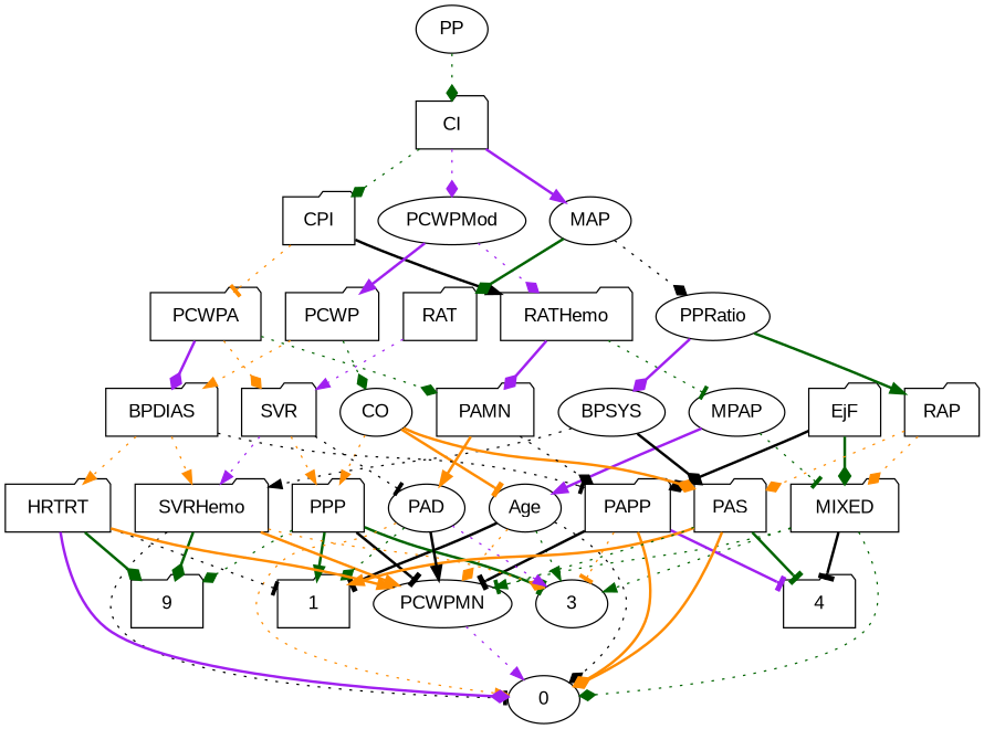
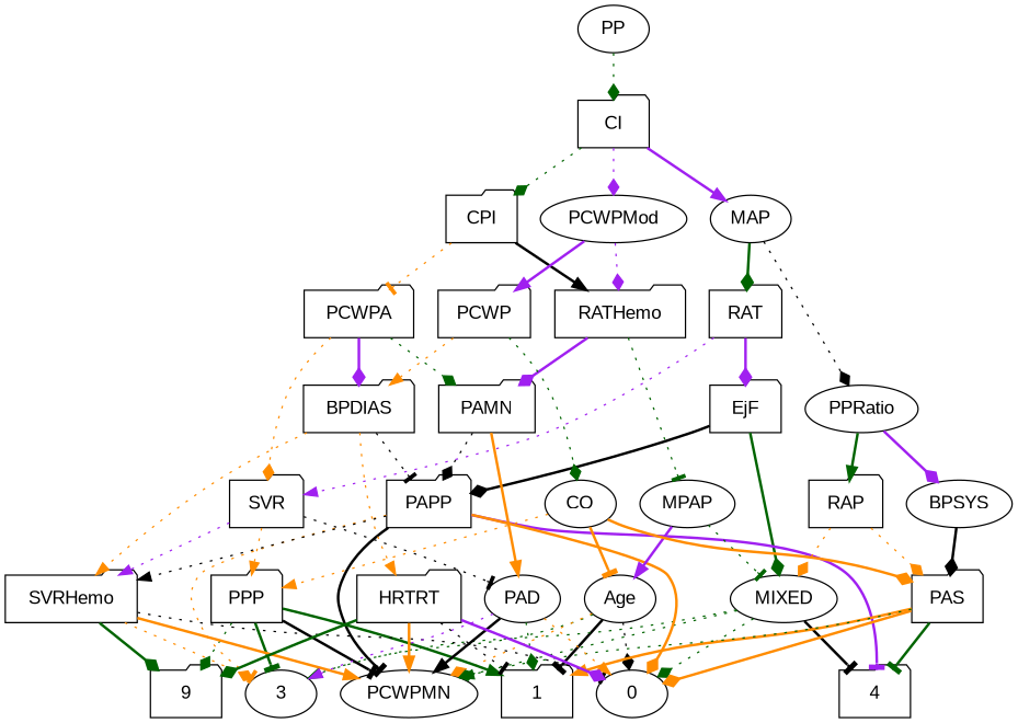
  strict digraph {
    fontname="Liberation Sans"
    node [fontname="Liberation Sans" shape=folder]
    edge [arrowhead=diamond color=darkgreen fontname="Liberation Sans" style=dotted]
    1 [height=0.5 width=0.75]
    n2 [height=0.5 label=9 width=0.75]
    3 [height=0.5 shape=ellipse width=0.75]
    4 [height=0.5 width=0.75]
    n5 [height=0.5 label=0 shape=ellipse width=0.75]
    Age [height=0.5 shape=ellipse width=0.75]
    PCWPMN [height=0.5 shape=ellipse width=1.3902]
    EjF [height=0.5 width=0.75]
-   MIXED [height=0.5 width=1.1193]
+   MIXED [height=0.5 shape=ellipse width=1.1193]
    PAPP [height=0.5 width=0.88464]
    PPP [height=0.5 width=0.75]
    RAP [height=0.5 width=0.77632]
    PAS [height=0.5 width=0.75]
    MPAP [height=0.5 shape=ellipse width=0.97491]
    BPSYS [height=0.5 shape=ellipse width=1.0471]
    SVRHemo [height=0.5 width=1.3902]
    PAD [height=0.5 shape=ellipse width=0.79437]
    CO [height=0.5 shape=ellipse width=0.75]
    PAMN [height=0.5 width=1.011]
    RATHemo [height=0.5 width=1.3721]
    CPI [height=0.5 width=0.75]
    PCWPA [height=0.5 width=1.1555]
    SVR [height=0.5 width=0.77632]
    BPDIAS [height=0.5 width=1.1735]
    HRTRT [height=0.5 width=1.1013]
    RAT [height=0.5 width=0.75827]
    PCWPMod [height=0.5 shape=ellipse width=1.4443]
    PCWP [height=0.5 width=0.97491]
    MAP [height=0.5 shape=ellipse width=0.84854]
    PPRatio [height=0.5 shape=ellipse width=1.1013]
    PP [height=0.5 shape=ellipse width=0.75]
    CI [height=0.5 width=0.75]
    Age -> 1 [arrowhead=tee color=black style=bold]
    Age -> 3 [arrowhead=normal]
    Age -> n5 [color=black]
    Age -> PCWPMN [color=darkorange]
-   PCWPMN -> n5 [arrowhead=normal color=purple]
    EjF -> MIXED [style=bold]
    EjF -> PAPP [color=black style=bold]
    MIXED -> 3 [arrowhead=normal]
    MIXED -> 4 [arrowhead=tee color=black style=bold]
    MIXED -> n5
    MIXED -> PCWPMN [arrowhead=normal]
    PAPP -> 3 [arrowhead=tee color=darkorange]
    PAPP -> 4 [arrowhead=tee color=purple style=bold]
    PAPP -> n5 [color=darkorange style=bold]
    PAPP -> PCWPMN [arrowhead=tee color=black style=bold]
    PPP -> 1 [arrowhead=normal style=bold]
    PPP -> n2
    PPP -> 3 [arrowhead=tee style=bold]
    PPP -> PCWPMN [arrowhead=tee color=black style=bold]
    RAP -> MIXED [color=darkorange]
    RAP -> PAS [color=darkorange]
    PAS -> 1 [arrowhead=normal color=darkorange style=bold]
    PAS -> 4 [arrowhead=tee style=bold]
    PAS -> n5 [color=darkorange style=bold]
-   PAS -> PCWPMN [arrowhead=tee]
+   PAS -> PCWPMN
    MPAP -> Age [arrowhead=normal color=purple style=bold]
    MPAP -> MIXED [arrowhead=tee]
    BPSYS -> PAS [color=black style=bold]
-   BPSYS -> SVRHemo [arrowhead=normal color=black]
+   PAPP -> SVRHemo [arrowhead=normal color=black]
    SVRHemo -> n2 [style=bold]
    SVRHemo -> 3 [color=darkorange]
    SVRHemo -> n5 [arrowhead=tee color=black]
    SVRHemo -> PCWPMN [arrowhead=normal color=darkorange style=bold]
    PAD -> 1
    PAD -> 3 [arrowhead=normal color=purple]
    PAD -> n5 [arrowhead=normal color=darkorange]
    PAD -> PCWPMN [arrowhead=normal color=black style=bold]
    CO -> Age [arrowhead=tee color=darkorange style=bold]
    CO -> PPP [arrowhead=normal color=darkorange]
    CO -> PAS [color=darkorange style=bold]
    PAMN -> PAPP [color=black]
    PAMN -> PAD [arrowhead=normal color=darkorange style=bold]
    RATHemo -> MPAP [arrowhead=tee]
    RATHemo -> PAMN [color=purple style=bold]
    CPI -> RATHemo [arrowhead=normal color=black style=bold]
    CPI -> PCWPA [arrowhead=tee color=darkorange]
    PCWPA -> PAMN
    PCWPA -> SVR [color=darkorange]
    PCWPA -> BPDIAS [color=purple style=bold]
    SVR -> PPP [arrowhead=normal color=darkorange]
    SVR -> SVRHemo [arrowhead=normal color=purple]
    SVR -> PAD [arrowhead=tee color=black]
    BPDIAS -> PAPP [arrowhead=tee color=black]
    BPDIAS -> SVRHemo [arrowhead=normal color=darkorange]
    BPDIAS -> HRTRT [arrowhead=normal color=darkorange]
    HRTRT -> 1 [arrowhead=tee color=black]
    HRTRT -> n2 [style=bold]
    HRTRT -> n5 [color=purple style=bold]
    HRTRT -> PCWPMN [arrowhead=normal color=darkorange style=bold]
+   RAT -> EjF [color=purple style=bold]
    RAT -> SVR [arrowhead=normal color=purple]
    PCWPMod -> RATHemo [color=purple]
    PCWPMod -> PCWP [arrowhead=normal color=purple style=bold]
    PCWP -> CO
    PCWP -> BPDIAS [arrowhead=normal color=darkorange]
    MAP -> RAT [style=bold]
    MAP -> PPRatio [color=black]
    PPRatio -> RAP [arrowhead=normal style=bold]
    PPRatio -> BPSYS [color=purple style=bold]
    PP -> CI
    CI -> CPI
    CI -> PCWPMod [color=purple]
    CI -> MAP [arrowhead=normal color=purple style=bold]
  }
